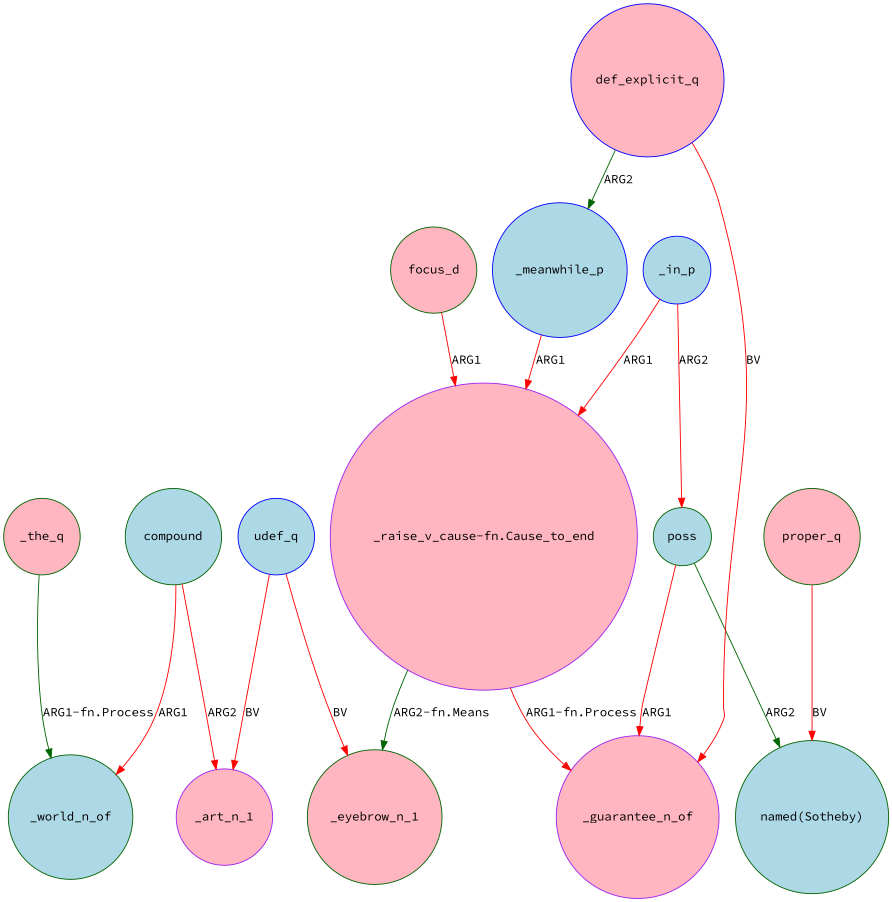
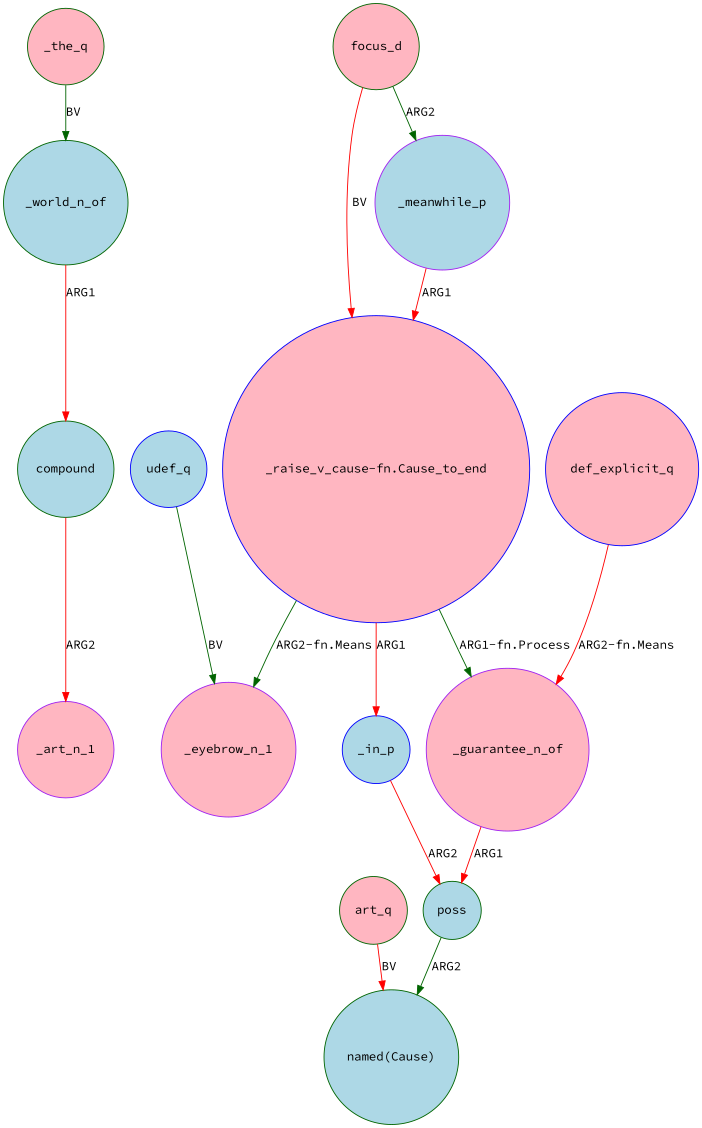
  digraph {
    fontname="Source Code Pro"
    node [color=darkgreen fillcolor=lightpink fontname="Source Code Pro" shape=circle style=filled]
    edge [color=red fontname="Source Code Pro"]
    compound [fillcolor=lightblue]
    _world_n_of [fillcolor=lightblue]
    _art_n_1 [color=purple]
    _in_p [color=blue fillcolor=lightblue]
-   "_raise_v_cause-fn.Cause_to_end" [color=purple]
+   "_raise_v_cause-fn.Cause_to_end" [color=blue]
    poss [fillcolor=lightblue]
    _guarantee_n_of [color=purple]
-   _eyebrow_n_1
+   _eyebrow_n_1 [color=purple]
    udef_q [color=blue fillcolor=lightblue]
    focus_d
-   _meanwhile_p [color=blue fillcolor=lightblue]
-   "named(Sotheby)" [fillcolor=lightblue]
+   _meanwhile_p [color=purple fillcolor=lightblue]
+   "named(Sotheby)" [fillcolor=lightblue label="named(Cause)"]
    def_explicit_q [color=blue]
    _the_q
-   proper_q
-   compound -> _world_n_of [label=ARG1]
+   proper_q [label=art_q]
+   _world_n_of -> compound [label=ARG1]
    compound -> _art_n_1 [label=ARG2]
-   _in_p -> "_raise_v_cause-fn.Cause_to_end" [label=ARG1]
+   "_raise_v_cause-fn.Cause_to_end" -> _in_p [label=ARG1]
    _in_p -> poss [label=ARG2]
-   "_raise_v_cause-fn.Cause_to_end" -> _guarantee_n_of [label="ARG1-fn.Process"]
+   "_raise_v_cause-fn.Cause_to_end" -> _guarantee_n_of [color=darkgreen label="ARG1-fn.Process"]
    "_raise_v_cause-fn.Cause_to_end" -> _eyebrow_n_1 [color=darkgreen label="ARG2-fn.Means"]
-   poss -> _guarantee_n_of [label=ARG1]
+   _guarantee_n_of -> poss [label=ARG1]
    poss -> "named(Sotheby)" [color=darkgreen label=ARG2]
-   udef_q -> _art_n_1 [label=BV]
-   udef_q -> _eyebrow_n_1 [label=BV]
-   focus_d -> "_raise_v_cause-fn.Cause_to_end" [label=ARG1]
-   def_explicit_q -> _meanwhile_p [color=darkgreen label=ARG2]
+   udef_q -> _eyebrow_n_1 [color=darkgreen label=BV]
+   focus_d -> "_raise_v_cause-fn.Cause_to_end" [label=BV]
+   focus_d -> _meanwhile_p [color=darkgreen label=ARG2]
    _meanwhile_p -> "_raise_v_cause-fn.Cause_to_end" [label=ARG1]
-   def_explicit_q -> _guarantee_n_of [label=BV]
-   _the_q -> _world_n_of [color=darkgreen label="ARG1-fn.Process"]
+   def_explicit_q -> _guarantee_n_of [label="ARG2-fn.Means"]
+   _the_q -> _world_n_of [color=darkgreen label=BV]
    proper_q -> "named(Sotheby)" [label=BV]
  }
